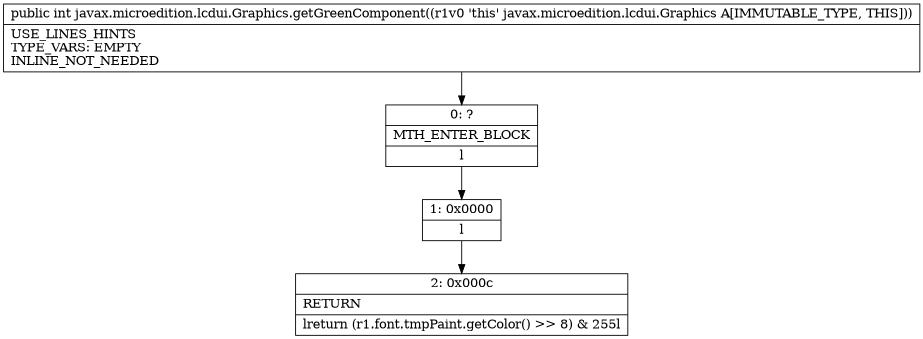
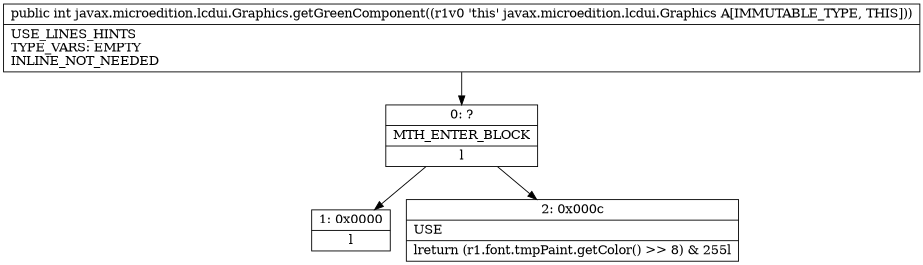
  digraph {
    node [shape=record]
    n1 [label="{0\:\ ?|MTH_ENTER_BLOCK\l|l}"]
    n2 [label="{1\:\ 0x0000|l}"]
-   n3 [label="{2\:\ 0x000c|RETURN\l|lreturn (r1.font.tmpPaint.getColor() \>\> 8) & 255l}"]
+   n3 [label="{2\:\ 0x000c|USE\l|lreturn (r1.font.tmpPaint.getColor() \>\> 8) & 255l}"]
    n4 [label="{public int javax.microedition.lcdui.Graphics.getGreenComponent((r1v0 'this' javax.microedition.lcdui.Graphics A[IMMUTABLE_TYPE, THIS]))  | USE_LINES_HINTS\lTYPE_VARS: EMPTY\lINLINE_NOT_NEEDED\l}"]
    n1 -> n2
-   n2 -> n3
+   n1 -> n3
    n4 -> n1
  }
